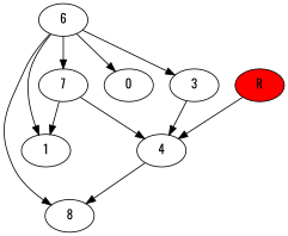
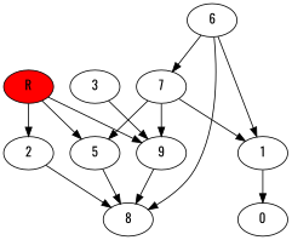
  digraph {
    fontname=Oswald
    node [fontname=Oswald]
    edge [fontname=Oswald]
+   2
    8
-   4
+   4 [label=9]
    3
+   5
    6
    1
    7
    n9 [label=0]
    R [fillcolor="#ff0000" style=filled]
+   2 -> 8
    4 -> 8
    3 -> 4
+   5 -> 8
    6 -> 8
-   6 -> 3
    6 -> 1
    6 -> 7
-   6 -> n9
+   1 -> n9
    7 -> 4
+   7 -> 5
    7 -> 1
+   R -> 2
    R -> 4
+   R -> 5
  }
